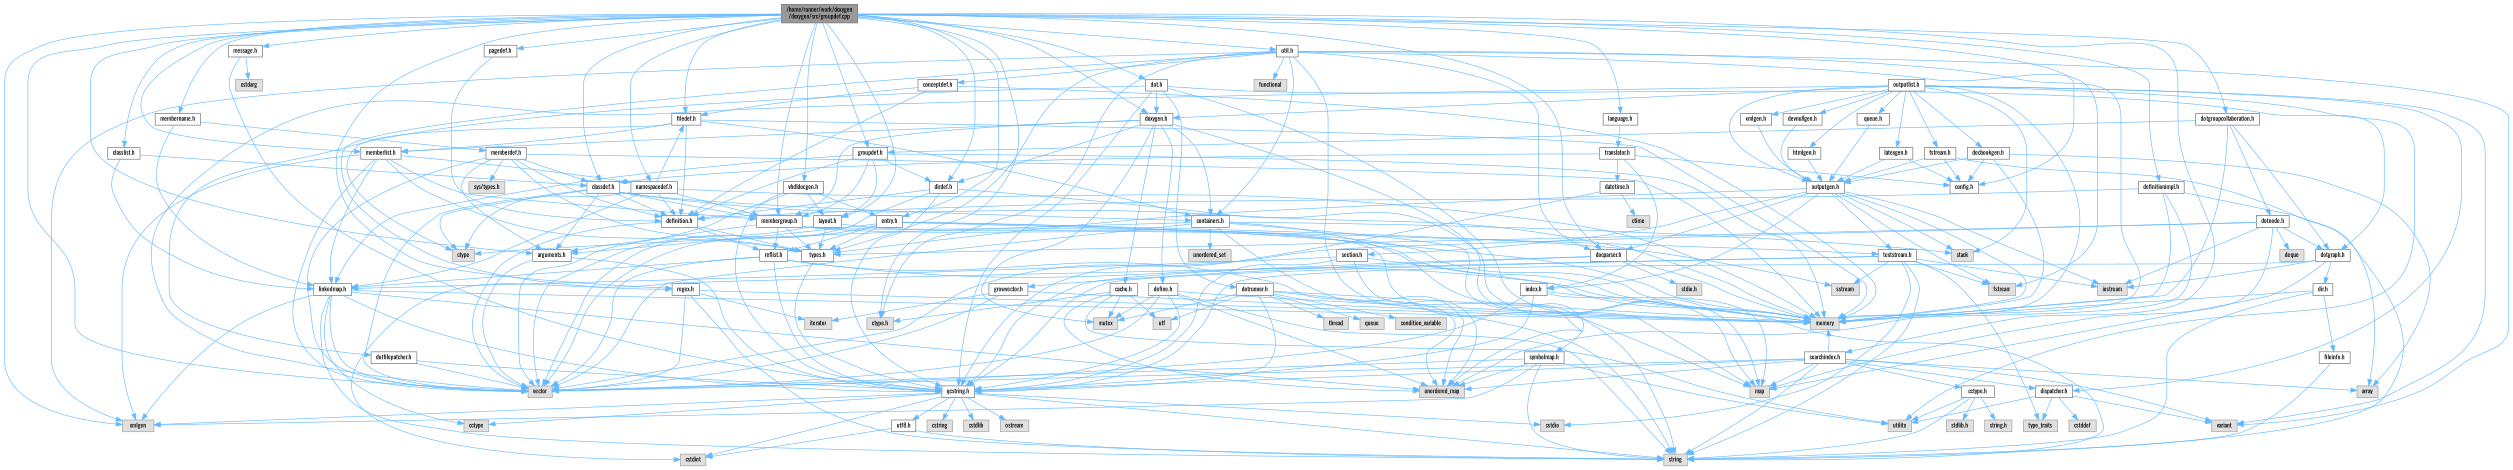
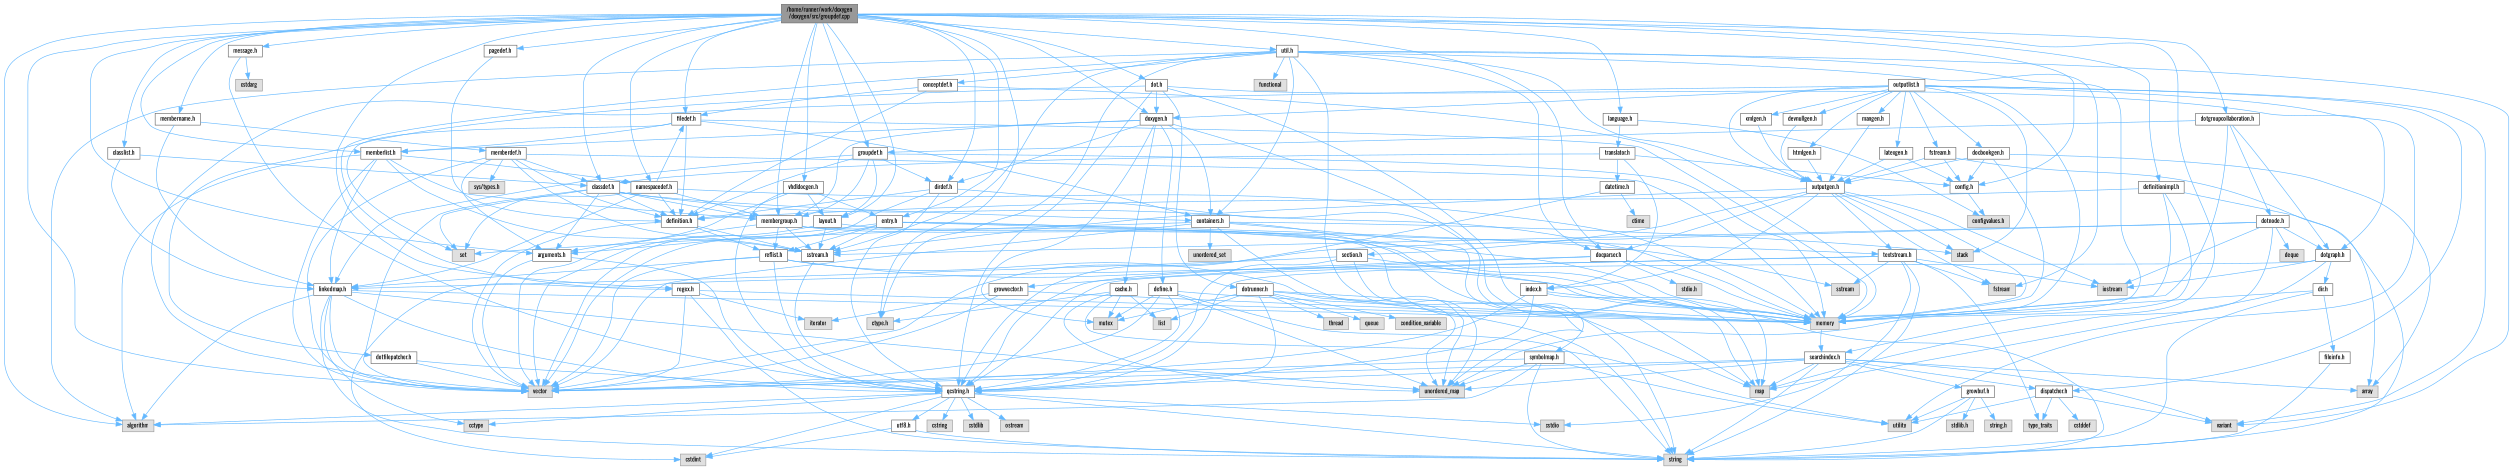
  digraph {
    fontname=Oswald
    node [color=grey40 fillcolor=white fontname=Oswald fontsize=10 shape=box style=filled]
    edge [color=steelblue1 fontname=Oswald fontsize=10 labelfontname=Helvetica labelfontsize=10 style=solid]
    n1 [color=gray40 fillcolor=grey60 fontcolor=black height=0.2 label="/home/runner/work/doxygen\l/doxygen/src/groupdef.cpp" width=0.4]
-   n2 [color=grey60 fillcolor="#E0E0E0" height=0.2 label=xmlgen width=0.4]
+   n2 [color=grey60 fillcolor="#E0E0E0" height=0.2 label=algorithm width=0.4]
    n3 [color=grey60 fillcolor="#E0E0E0" height=0.2 label=vector width=0.4]
    n4 [color=grey60 fillcolor="#E0E0E0" height=0.2 label="ctype.h" width=0.4]
    n5 [height=0.2 label="groupdef.h" width=0.4]
    n6 [height=0.2 label="dirdef.h" width=0.4]
    n7 [height=0.2 label="layout.h" width=0.4]
    n8 [height=0.2 label="membergroup.h" width=0.4]
    n9 [height=0.2 label="classdef.h" width=0.4]
    n10 [height=0.2 label="arguments.h" width=0.4]
    n11 [height=0.2 label="filedef.h" width=0.4]
    n12 [height=0.2 label="memberlist.h" width=0.4]
    n13 [height=0.2 label="classlist.h" width=0.4]
    n14 [height=0.2 label="docparser.h" width=0.4]
    n15 [height=0.2 label="doxygen.h" width=0.4]
    n16 [height=0.2 label="config.h" width=0.4]
    n17 [height=0.2 label="namespacedef.h" width=0.4]
    n18 [height=0.2 label="language.h" width=0.4]
    n19 [height=0.2 label="util.h" width=0.4]
    n20 [height=0.2 label="regex.h" width=0.4]
    n21 [height=0.2 label="message.h" width=0.4]
    n22 [height=0.2 label="pagedef.h" width=0.4]
    n23 [height=0.2 label="searchindex.h" width=0.4]
    n24 [height=0.2 label="dot.h" width=0.4]
    n25 [height=0.2 label="dotgroupcollaboration.h" width=0.4]
    n26 [height=0.2 label="vhdldocgen.h" width=0.4]
    n27 [height=0.2 label="entry.h" width=0.4]
    n28 [height=0.2 label="membername.h" width=0.4]
    n29 [height=0.2 label="definitionimpl.h" width=0.4]
    n30 [color=grey60 fillcolor="#E0E0E0" height=0.2 label=memory width=0.4]
    n31 [height=0.2 label="definition.h" width=0.4]
    n32 [height=0.2 label="linkedmap.h" width=0.4]
    n33 [height=0.2 label="qcstring.h" width=0.4]
    n34 [color=grey60 fillcolor="#E0E0E0" height=0.2 label=map width=0.4]
-   n35 [height=0.2 label="types.h" width=0.4]
+   n35 [height=0.2 label="sstream.h" width=0.4]
    n36 [height=0.2 label="reflist.h" width=0.4]
-   n37 [color=grey60 fillcolor="#E0E0E0" height=0.2 label=ctype width=0.4]
+   n37 [color=grey60 fillcolor="#E0E0E0" height=0.2 label=set width=0.4]
    n38 [height=0.2 label="containers.h" width=0.4]
    n39 [height=0.2 label="outputlist.h" width=0.4]
    n40 [color=grey60 fillcolor="#E0E0E0" height=0.2 label=stack width=0.4]
    n41 [color=grey60 fillcolor="#E0E0E0" height=0.2 label=utility width=0.4]
    n42 [color=grey60 fillcolor="#E0E0E0" height=0.2 label=variant width=0.4]
    n43 [height=0.2 label="outputgen.h" width=0.4]
    n44 [height=0.2 label="dispatcher.h" width=0.4]
    n45 [height=0.2 label="htmlgen.h" width=0.4]
    n46 [height=0.2 label="latexgen.h" width=0.4]
    n47 [height=0.2 label="fstream.h" width=0.4]
-   n48 [height=0.2 label="queue.h" width=0.4]
+   n48 [height=0.2 label="mangen.h" width=0.4]
    n49 [height=0.2 label="docbookgen.h" width=0.4]
    n50 [height=0.2 label="xmlgen.h" width=0.4]
    n51 [height=0.2 label="devnullgen.h" width=0.4]
    n52 [color=grey60 fillcolor="#E0E0E0" height=0.2 label="stdio.h" width=0.4]
    n53 [height=0.2 label="growvector.h" width=0.4]
    n54 [color=grey60 fillcolor="#E0E0E0" height=0.2 label=mutex width=0.4]
    n55 [height=0.2 label="define.h" width=0.4]
    n56 [height=0.2 label="cache.h" width=0.4]
    n57 [height=0.2 label="symbolmap.h" width=0.4]
+   n58 [color=grey60 fillcolor="#E0E0E0" height=0.2 label="configvalues.h" width=0.4]
    n59 [height=0.2 label="translator.h" width=0.4]
    n60 [color=grey60 fillcolor="#E0E0E0" height=0.2 label=unordered_map width=0.4]
    n61 [color=grey60 fillcolor="#E0E0E0" height=0.2 label=fstream width=0.4]
    n62 [color=grey60 fillcolor="#E0E0E0" height=0.2 label=functional width=0.4]
    n63 [height=0.2 label="conceptdef.h" width=0.4]
    n64 [color=grey60 fillcolor="#E0E0E0" height=0.2 label=string width=0.4]
    n65 [color=grey60 fillcolor="#E0E0E0" height=0.2 label=iterator width=0.4]
    n66 [color=grey60 fillcolor="#E0E0E0" height=0.2 label=cstdarg width=0.4]
    n67 [color=grey60 fillcolor="#E0E0E0" height=0.2 label=array width=0.4]
-   n68 [height=0.2 label="cctype.h" width=0.4]
+   n68 [height=0.2 label="growbuf.h" width=0.4]
    n69 [height=0.2 label="dotgraph.h" width=0.4]
    n70 [height=0.2 label="dotfilepatcher.h" width=0.4]
    n71 [height=0.2 label="dotrunner.h" width=0.4]
    n72 [height=0.2 label="dotnode.h" width=0.4]
    n73 [height=0.2 label="textstream.h" width=0.4]
    n74 [color=grey60 fillcolor="#E0E0E0" height=0.2 label=sstream width=0.4]
    n75 [height=0.2 label="memberdef.h" width=0.4]
    n76 [color=grey60 fillcolor="#E0E0E0" height=0.2 label=cctype width=0.4]
    n77 [color=grey60 fillcolor="#E0E0E0" height=0.2 label=cstring width=0.4]
    n78 [color=grey60 fillcolor="#E0E0E0" height=0.2 label=cstdio width=0.4]
    n79 [color=grey60 fillcolor="#E0E0E0" height=0.2 label=cstdlib width=0.4]
    n80 [color=grey60 fillcolor="#E0E0E0" height=0.2 label=cstdint width=0.4]
    n81 [color=grey60 fillcolor="#E0E0E0" height=0.2 label=ostream width=0.4]
    n82 [height=0.2 label="utf8.h" width=0.4]
    n83 [color=grey60 fillcolor="#E0E0E0" height=0.2 label=unordered_set width=0.4]
    n84 [color=grey60 fillcolor="#E0E0E0" height=0.2 label="sys/types.h" width=0.4]
    n85 [color=grey60 fillcolor="#E0E0E0" height=0.2 label=iostream width=0.4]
    n86 [height=0.2 label="index.h" width=0.4]
    n87 [height=0.2 label="section.h" width=0.4]
    n88 [color=grey60 fillcolor="#E0E0E0" height=0.2 label=type_traits width=0.4]
    n89 [color=grey60 fillcolor="#E0E0E0" height=0.2 label=cstddef width=0.4]
-   n90 [color=grey60 fillcolor="#E0E0E0" height=0.2 label=utf width=0.4]
+   n90 [color=grey60 fillcolor="#E0E0E0" height=0.2 label=list width=0.4]
    n91 [height=0.2 label="datetime.h" width=0.4]
    n92 [color=grey60 fillcolor="#E0E0E0" height=0.2 label=ctime width=0.4]
    n93 [color=grey60 fillcolor="#E0E0E0" height=0.2 label="stdlib.h" width=0.4]
    n94 [color=grey60 fillcolor="#E0E0E0" height=0.2 label="string.h" width=0.4]
    n95 [height=0.2 label="dir.h" width=0.4]
    n96 [color=grey60 fillcolor="#E0E0E0" height=0.2 label=thread width=0.4]
    n97 [color=grey60 fillcolor="#E0E0E0" height=0.2 label=queue width=0.4]
    n98 [color=grey60 fillcolor="#E0E0E0" height=0.2 label=condition_variable width=0.4]
    n99 [height=0.2 label="fileinfo.h" width=0.4]
    n100 [color=grey60 fillcolor="#E0E0E0" height=0.2 label=deque width=0.4]
    n1 -> n2
    n1 -> n3
    n1 -> n4
    n1 -> n5
    n1 -> n6
    n1 -> n7
    n1 -> n8
    n1 -> n9
    n1 -> n10
    n1 -> n11
    n1 -> n12
    n1 -> n13
    n1 -> n14
    n1 -> n15
    n1 -> n16
    n1 -> n17
    n1 -> n18
    n1 -> n19
    n1 -> n20
    n1 -> n21
    n1 -> n22
    n1 -> n23
    n1 -> n24
    n1 -> n25
    n1 -> n26
    n1 -> n27
    n1 -> n28
    n1 -> n29
    n5 -> n6
    n5 -> n7
    n5 -> n8
    n5 -> n30
    n5 -> n31
    n5 -> n32
    n6 -> n3
    n6 -> n31
    n6 -> n33
    n6 -> n34
    n7 -> n3
    n7 -> n30
    n7 -> n35
    n8 -> n3
    n8 -> n30
    n8 -> n34
    n8 -> n35
    n8 -> n36
    n9 -> n3
    n9 -> n8
    n9 -> n10
    n9 -> n30
    n9 -> n31
    n9 -> n37
    n9 -> n38
    n10 -> n3
    n10 -> n33
    n11 -> n12
    n11 -> n30
    n11 -> n31
    n11 -> n37
    n11 -> n38
    n12 -> n2
    n12 -> n3
    n12 -> n8
    n12 -> n17
    n12 -> n32
    n12 -> n35
    n13 -> n9
    n13 -> n32
    n14 -> n30
    n14 -> n33
    n14 -> n52
    n14 -> n53
    n15 -> n6
    n15 -> n8
    n15 -> n12
    n15 -> n38
    n15 -> n54
    n15 -> n55
    n15 -> n56
    n15 -> n57
+   n16 -> n58
    n17 -> n8
    n17 -> n11
    n17 -> n30
    n17 -> n31
    n17 -> n32
    n17 -> n37
+   n18 -> n58
    n18 -> n59
    n19 -> n2
    n19 -> n4
    n19 -> n14
    n19 -> n20
    n19 -> n30
    n19 -> n35
    n19 -> n38
    n19 -> n42
+   n19 -> n43
    n19 -> n60
    n19 -> n61
    n19 -> n62
    n19 -> n63
    n20 -> n3
    n20 -> n30
    n20 -> n64
    n20 -> n65
    n21 -> n33
    n21 -> n66
    n22 -> n31
    n23 -> n3
-   n23 -> n30
+   n30 -> n23
    n23 -> n33
    n23 -> n34
    n23 -> n42
    n23 -> n44
    n23 -> n60
    n23 -> n64
    n23 -> n67
    n23 -> n68
    n24 -> n15
    n24 -> n33
    n24 -> n34
    n24 -> n69
    n24 -> n70
    n24 -> n71
    n25 -> n5
    n25 -> n30
    n25 -> n69
    n25 -> n72
    n26 -> n7
    n26 -> n10
    n26 -> n27
    n26 -> n33
    n27 -> n3
    n27 -> n10
    n27 -> n30
    n27 -> n35
    n27 -> n36
    n27 -> n73
    n27 -> n74
    n28 -> n32
    n28 -> n75
    n29 -> n30
    n29 -> n31
    n29 -> n60
    n29 -> n64
    n31 -> n3
    n31 -> n35
    n31 -> n36
    n32 -> n2
    n32 -> n3
    n32 -> n30
    n32 -> n33
    n32 -> n60
    n32 -> n64
    n32 -> n76
    n33 -> n2
    n33 -> n64
    n33 -> n76
    n33 -> n77
    n33 -> n78
    n33 -> n79
    n33 -> n80
    n33 -> n81
    n33 -> n82
    n35 -> n33
    n36 -> n3
    n36 -> n30
    n36 -> n32
    n36 -> n33
    n36 -> n60
    n38 -> n3
    n38 -> n34
    n38 -> n37
    n38 -> n40
    n38 -> n60
    n38 -> n64
    n38 -> n83
    n39 -> n3
    n39 -> n15
    n39 -> n30
    n39 -> n40
    n39 -> n41
    n39 -> n42
    n39 -> n43
    n39 -> n44
    n39 -> n45
    n39 -> n46
    n39 -> n47
    n39 -> n48
    n39 -> n49
    n39 -> n50
    n39 -> n51
    n43 -> n14
    n43 -> n30
    n43 -> n35
    n43 -> n40
    n43 -> n61
    n43 -> n73
    n43 -> n85
    n43 -> n86
    n43 -> n87
    n44 -> n41
    n44 -> n42
    n44 -> n88
    n44 -> n89
    n45 -> n43
    n46 -> n16
    n46 -> n43
    n47 -> n16
    n47 -> n43
    n47 -> n67
    n48 -> n43
    n49 -> n16
    n49 -> n30
    n49 -> n43
    n49 -> n67
    n50 -> n43
    n51 -> n43
    n53 -> n3
    n53 -> n30
    n53 -> n65
    n55 -> n3
    n55 -> n30
    n55 -> n33
    n55 -> n54
    n55 -> n60
    n55 -> n64
    n56 -> n4
    n56 -> n41
    n56 -> n54
    n56 -> n60
    n56 -> n90
    n57 -> n2
    n57 -> n3
    n57 -> n41
    n57 -> n60
    n57 -> n64
    n59 -> n9
    n59 -> n16
    n59 -> n86
    n59 -> n91
    n63 -> n11
    n63 -> n30
    n63 -> n31
    n68 -> n41
    n68 -> n64
    n68 -> n93
    n68 -> n94
    n69 -> n33
    n69 -> n34
    n69 -> n85
    n69 -> n95
    n70 -> n3
    n70 -> n33
    n71 -> n30
    n71 -> n33
    n71 -> n54
    n71 -> n64
    n71 -> n90
    n71 -> n96
    n71 -> n97
    n71 -> n98
    n72 -> n3
    n72 -> n34
    n72 -> n35
    n72 -> n69
    n72 -> n85
    n72 -> n100
    n73 -> n33
    n73 -> n61
    n73 -> n64
    n73 -> n74
    n73 -> n78
    n73 -> n80
    n73 -> n85
    n73 -> n88
    n75 -> n3
    n75 -> n9
    n75 -> n10
    n75 -> n30
    n75 -> n31
    n75 -> n35
    n75 -> n84
    n82 -> n64
    n82 -> n80
    n86 -> n3
    n86 -> n30
    n86 -> n33
    n86 -> n34
    n87 -> n32
    n87 -> n33
    n87 -> n60
    n87 -> n64
    n91 -> n33
    n91 -> n92
    n95 -> n30
    n95 -> n64
    n95 -> n99
    n99 -> n64
  }
